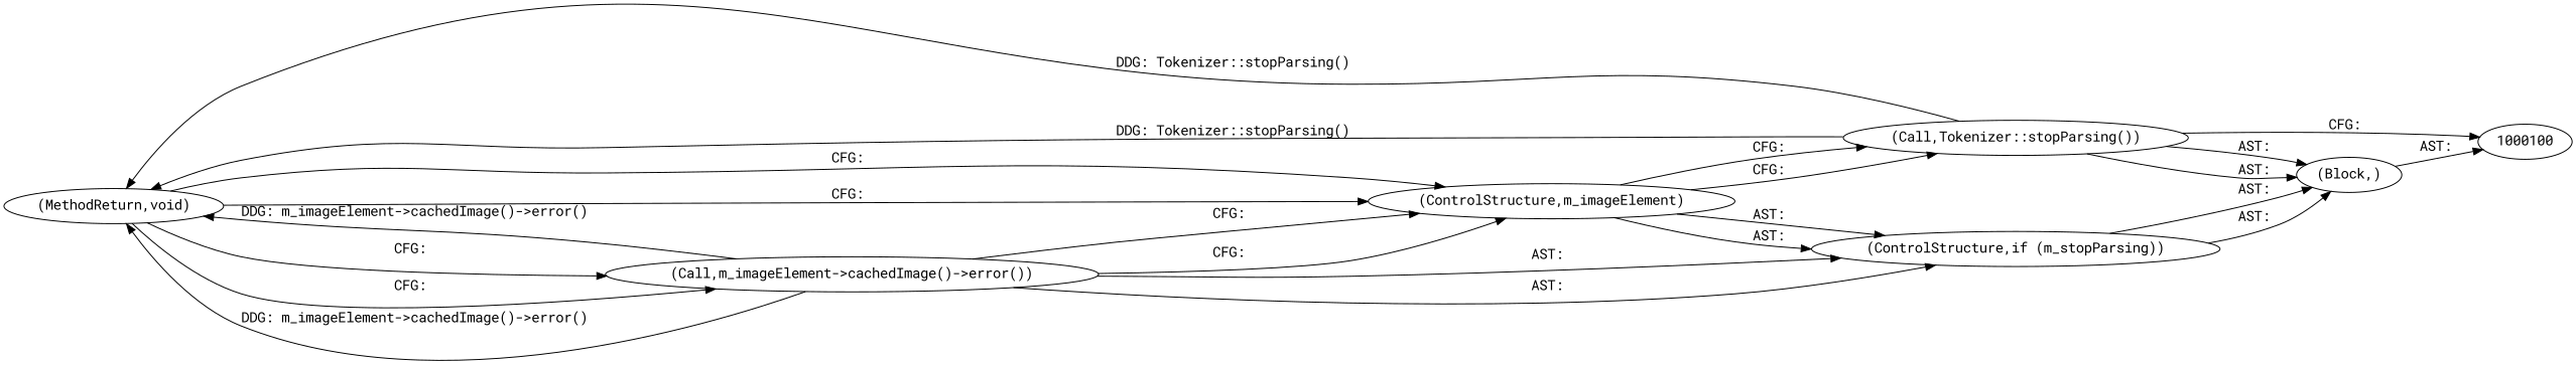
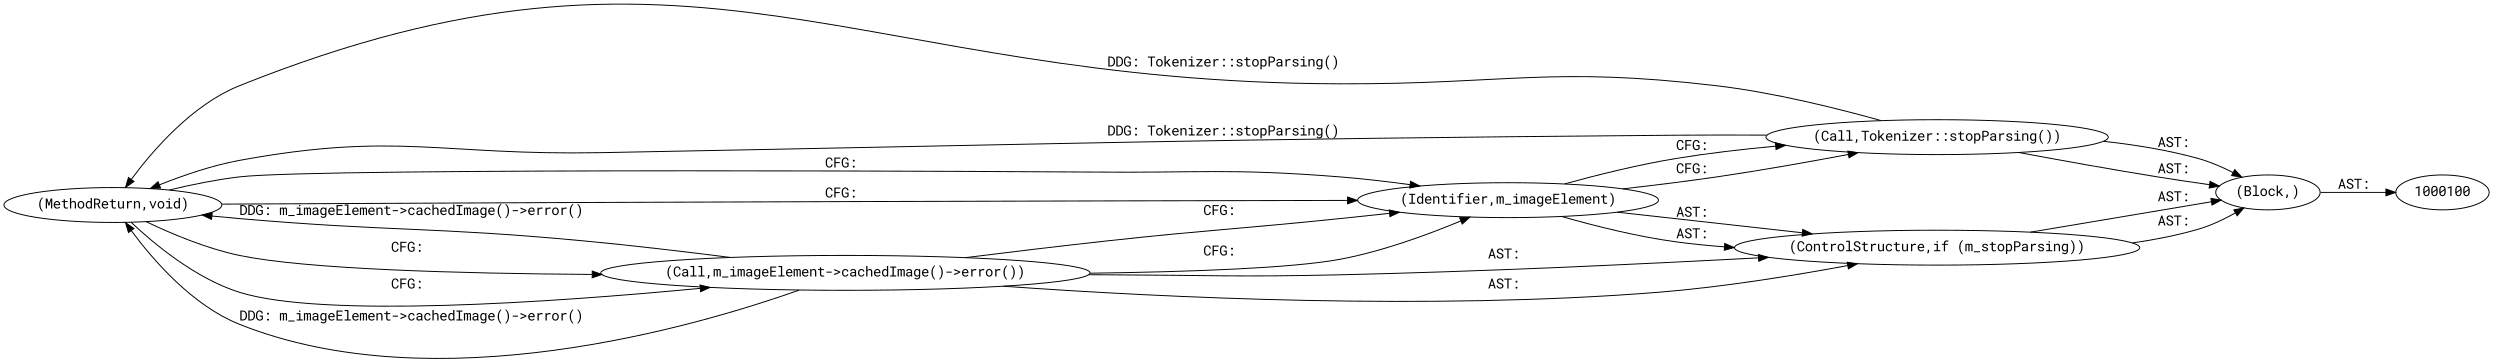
  digraph {
    fontname="Roboto Mono"
    rankdir=LR
    node [fontname="Roboto Mono"]
    edge [fontname="Roboto Mono"]
    n1 [label="(MethodReturn,void)"]
-   n2 [label="(ControlStructure,m_imageElement)"]
+   n2 [label="(Identifier,m_imageElement)"]
    n3 [label="(Call,m_imageElement->cachedImage()->error())"]
    n4 [label="(Call,Tokenizer::stopParsing())"]
    n5 [label="(ControlStructure,if (m_stopParsing))"]
    n6 [label="(Block,)"]
    1000100
    n1 -> n2 [label="CFG: "]
    n1 -> n2 [label="CFG: "]
    n1 -> n3 [label="CFG: "]
    n1 -> n3 [label="CFG: "]
    n2 -> n4 [label="CFG: "]
    n2 -> n4 [label="CFG: "]
    n2 -> n5 [label="AST: "]
    n2 -> n5 [label="AST: "]
    n3 -> n1 [label="DDG: m_imageElement->cachedImage()->error()"]
    n3 -> n1 [label="DDG: m_imageElement->cachedImage()->error()"]
    n3 -> n2 [label="CFG: "]
    n3 -> n2 [label="CFG: "]
    n3 -> n5 [label="AST: "]
    n3 -> n5 [label="AST: "]
    n4 -> n1 [label="DDG: Tokenizer::stopParsing()"]
    n4 -> n1 [label="DDG: Tokenizer::stopParsing()"]
    n4 -> n6 [label="AST: "]
    n4 -> n6 [label="AST: "]
-   n4 -> 1000100 [label="CFG: "]
    n5 -> n6 [label="AST: "]
    n5 -> n6 [label="AST: "]
    n6 -> 1000100 [label="AST: "]
  }
